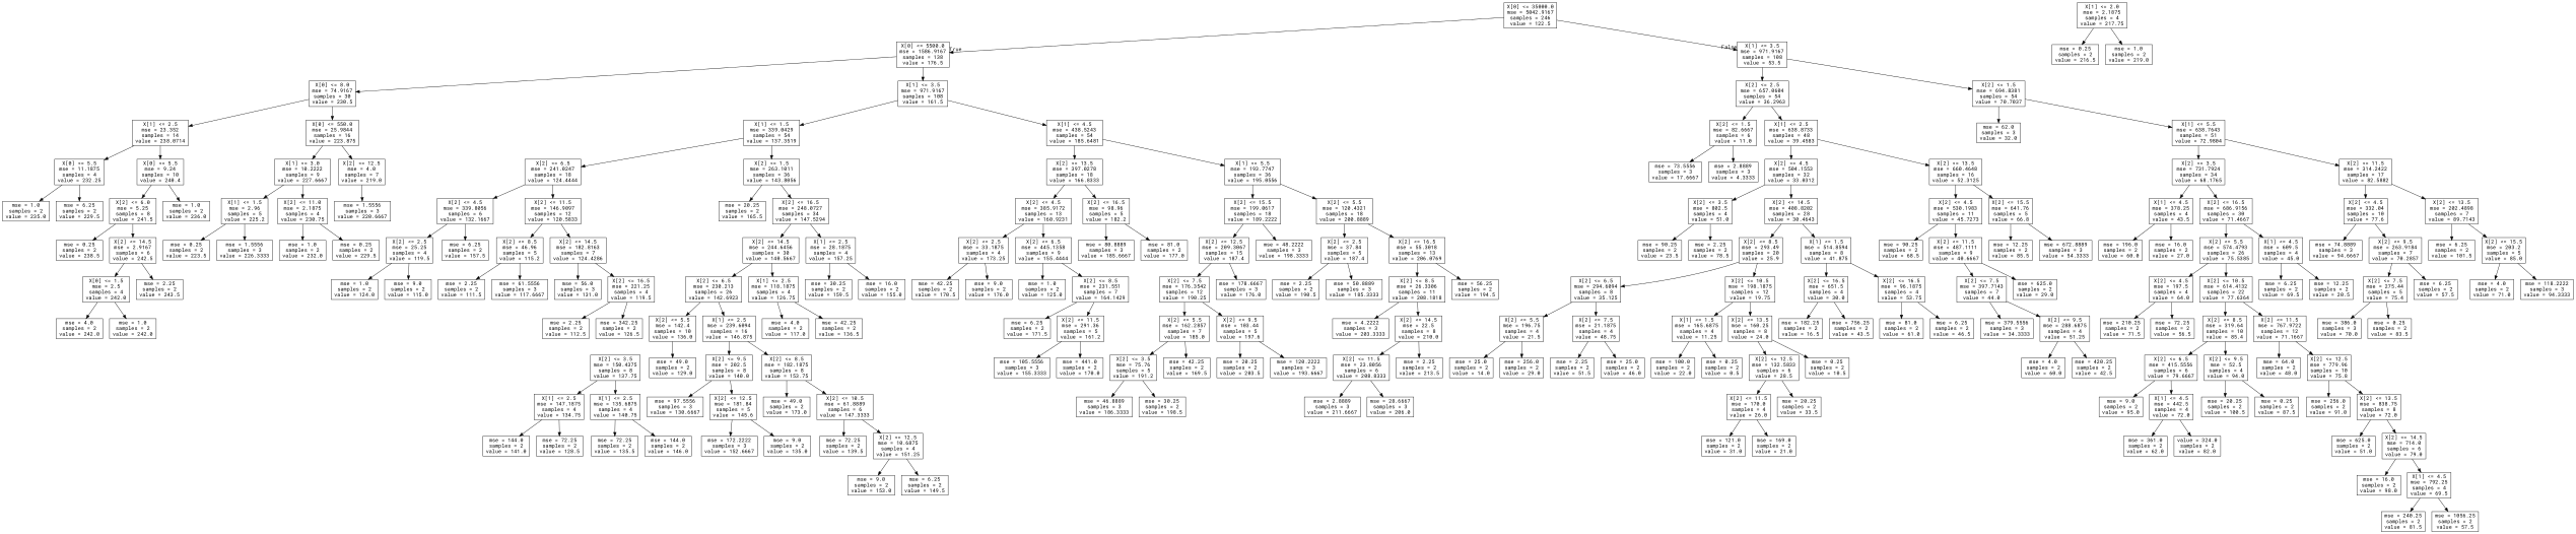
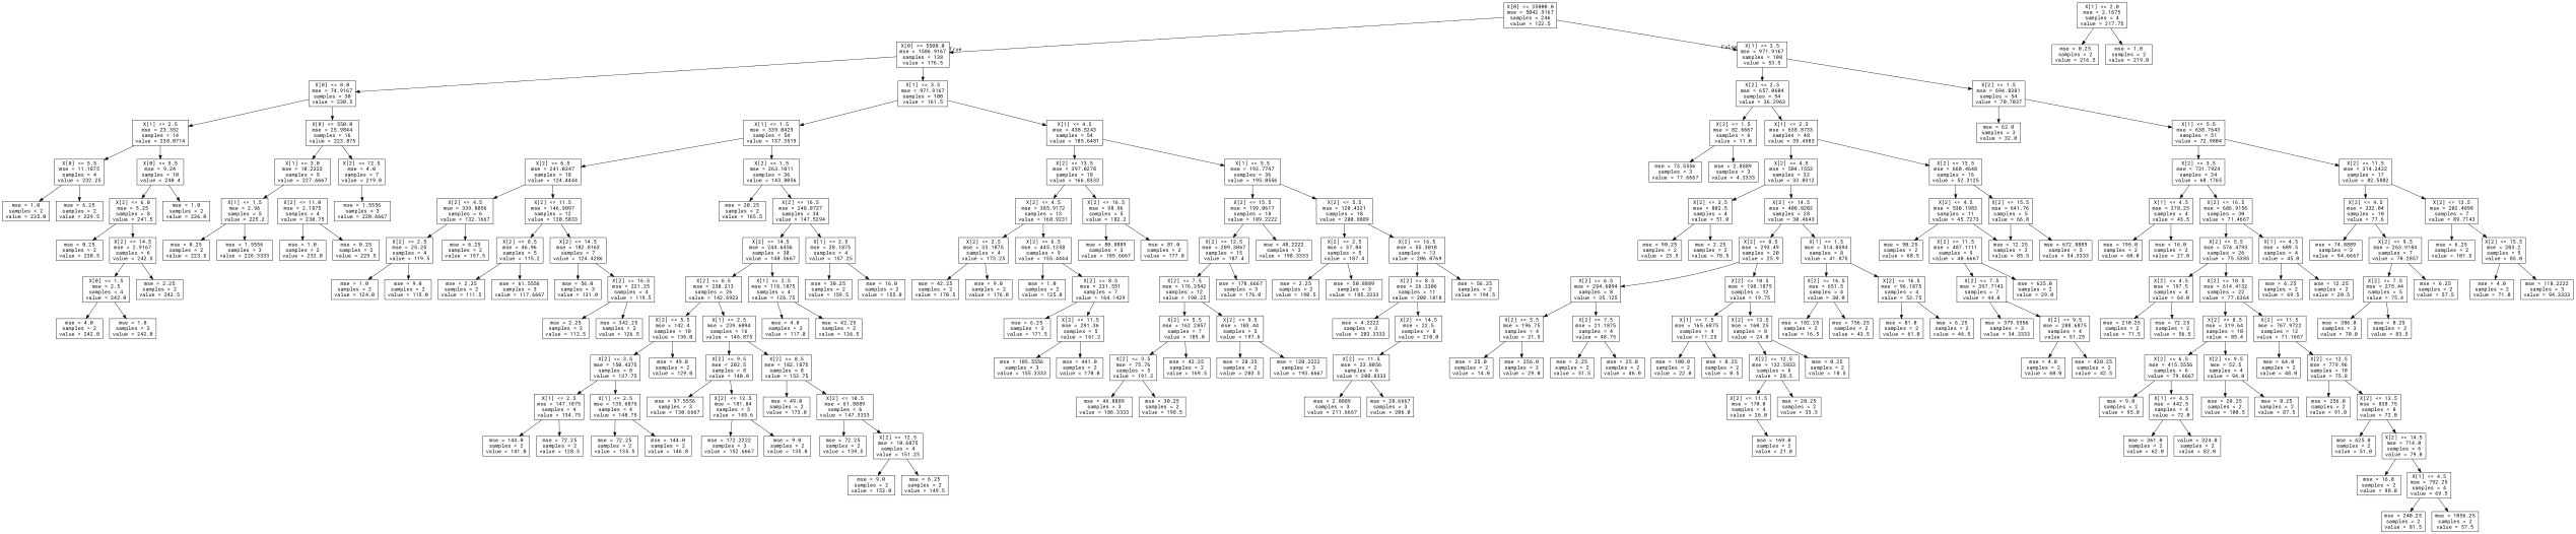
  digraph {
    fontname="Roboto Mono"
    node [fontname="Roboto Mono" shape=box]
    edge [fontname="Roboto Mono"]
    n1 [label="X[0] <= 35000.0\nmse = 5042.9167\nsamples = 246\nvalue = 122.5"]
    n2 [label="X[0] <= 5500.0\nmse = 1586.9167\nsamples = 138\nvalue = 176.5"]
    n3 [label="X[1] <= 3.5\nmse = 971.9167\nsamples = 108\nvalue = 53.5"]
    n4 [label="X[0] <= 8.0\nmse = 74.9167\nsamples = 30\nvalue = 230.5"]
    n5 [label="X[1] <= 3.5\nmse = 971.9167\nsamples = 108\nvalue = 161.5"]
    n6 [label="X[2] <= 2.5\nmse = 657.0604\nsamples = 54\nvalue = 36.2963"]
    n7 [label="X[2] <= 1.5\nmse = 694.8381\nsamples = 54\nvalue = 70.7037"]
    n8 [label="X[1] <= 2.5\nmse = 23.352\nsamples = 14\nvalue = 238.0714"]
    n9 [label="X[0] <= 550.0\nmse = 25.9844\nsamples = 16\nvalue = 223.875"]
    n10 [label="X[1] <= 1.5\nmse = 339.0429\nsamples = 54\nvalue = 137.3519"]
    n11 [label="X[1] <= 4.5\nmse = 438.5243\nsamples = 54\nvalue = 185.6481"]
    n12 [label="X[0] <= 5.5\nmse = 11.1875\nsamples = 4\nvalue = 232.25"]
    n13 [label="X[0] <= 5.5\nmse = 9.24\nsamples = 10\nvalue = 240.4"]
    n14 [label="X[1] <= 3.0\nmse = 10.2222\nsamples = 9\nvalue = 227.6667"]
    n15 [label="X[2] <= 12.5\nmse = 4.0\nsamples = 7\nvalue = 219.0"]
    n16 [label="mse = 1.0\nsamples = 2\nvalue = 235.0"]
    n17 [label="mse = 6.25\nsamples = 2\nvalue = 229.5"]
    n18 [label="X[2] <= 6.0\nmse = 5.25\nsamples = 8\nvalue = 241.5"]
    n19 [label="mse = 1.0\nsamples = 2\nvalue = 236.0"]
    n20 [label="mse = 0.25\nsamples = 2\nvalue = 238.5"]
    n21 [label="X[2] <= 14.5\nmse = 2.9167\nsamples = 6\nvalue = 242.5"]
    n22 [label="X[0] <= 1.5\nmse = 2.5\nsamples = 4\nvalue = 242.0"]
    n23 [label="mse = 2.25\nsamples = 2\nvalue = 243.5"]
    n24 [label="mse = 4.0\nsamples = 2\nvalue = 242.0"]
    n25 [label="mse = 1.0\nsamples = 2\nvalue = 242.0"]
    n26 [label="X[1] <= 1.5\nmse = 2.96\nsamples = 5\nvalue = 225.2"]
    n27 [label="X[2] <= 11.0\nmse = 2.1875\nsamples = 4\nvalue = 230.75"]
    n28 [label="mse = 1.5556\nsamples = 3\nvalue = 220.6667"]
    n29 [label="mse = 0.25\nsamples = 2\nvalue = 223.5"]
    n30 [label="mse = 1.5556\nsamples = 3\nvalue = 226.3333"]
    n31 [label="mse = 1.0\nsamples = 2\nvalue = 232.0"]
    n32 [label="mse = 0.25\nsamples = 2\nvalue = 229.5"]
    n33 [label="X[1] <= 2.0\nmse = 2.1875\nsamples = 4\nvalue = 217.75"]
    n34 [label="mse = 0.25\nsamples = 2\nvalue = 216.5"]
    n35 [label="mse = 1.0\nsamples = 2\nvalue = 219.0"]
    n36 [label="X[2] <= 6.5\nmse = 241.0247\nsamples = 18\nvalue = 124.4444"]
    n37 [label="X[2] <= 1.5\nmse = 263.1011\nsamples = 36\nvalue = 143.8056"]
    n38 [label="X[2] <= 13.5\nmse = 397.0278\nsamples = 18\nvalue = 166.8333"]
    n39 [label="X[1] <= 5.5\nmse = 193.7747\nsamples = 36\nvalue = 195.0556"]
    n40 [label="X[2] <= 4.5\nmse = 339.8056\nsamples = 6\nvalue = 132.1667"]
    n41 [label="X[2] <= 11.5\nmse = 146.9097\nsamples = 12\nvalue = 120.5833"]
    n42 [label="mse = 20.25\nsamples = 2\nvalue = 165.5"]
    n43 [label="X[2] <= 16.5\nmse = 248.0727\nsamples = 34\nvalue = 147.5294"]
    n44 [label="X[2] <= 2.5\nmse = 25.25\nsamples = 4\nvalue = 119.5"]
    n45 [label="mse = 6.25\nsamples = 2\nvalue = 157.5"]
    n46 [label="X[2] <= 8.5\nmse = 46.96\nsamples = 5\nvalue = 115.2"]
    n47 [label="X[2] <= 14.5\nmse = 182.8163\nsamples = 7\nvalue = 124.4286"]
    n48 [label="mse = 1.0\nsamples = 2\nvalue = 124.0"]
    n49 [label="mse = 9.0\nsamples = 2\nvalue = 115.0"]
    n50 [label="mse = 2.25\nsamples = 2\nvalue = 111.5"]
    n51 [label="mse = 61.5556\nsamples = 3\nvalue = 117.6667"]
    n52 [label="mse = 56.0\nsamples = 3\nvalue = 131.0"]
    n53 [label="X[2] <= 16.5\nmse = 221.25\nsamples = 4\nvalue = 119.5"]
    n54 [label="mse = 2.25\nsamples = 2\nvalue = 112.5"]
    n55 [label="mse = 342.25\nsamples = 2\nvalue = 126.5"]
    n56 [label="X[2] <= 14.5\nmse = 244.6456\nsamples = 30\nvalue = 140.5667"]
    n57 [label="X[1] <= 2.5\nmse = 28.1875\nsamples = 4\nvalue = 157.25"]
    n58 [label="X[2] <= 6.5\nmse = 230.213\nsamples = 26\nvalue = 142.6923"]
    n59 [label="X[1] <= 2.5\nmse = 118.1875\nsamples = 4\nvalue = 126.75"]
    n60 [label="mse = 30.25\nsamples = 2\nvalue = 159.5"]
    n61 [label="mse = 16.0\nsamples = 2\nvalue = 155.0"]
    n62 [label="X[2] <= 5.5\nmse = 142.4\nsamples = 10\nvalue = 136.0"]
    n63 [label="X[1] <= 2.5\nmse = 239.6094\nsamples = 16\nvalue = 146.875"]
    n64 [label="mse = 4.0\nsamples = 2\nvalue = 117.0"]
    n65 [label="mse = 42.25\nsamples = 2\nvalue = 136.5"]
    n66 [label="X[2] <= 3.5\nmse = 150.4375\nsamples = 8\nvalue = 137.75"]
    n67 [label="mse = 49.0\nsamples = 2\nvalue = 129.0"]
    n68 [label="X[2] <= 9.5\nmse = 202.5\nsamples = 8\nvalue = 140.0"]
    n69 [label="X[2] <= 8.5\nmse = 182.1875\nsamples = 8\nvalue = 153.75"]
    n70 [label="X[1] <= 2.5\nmse = 147.1875\nsamples = 4\nvalue = 134.75"]
    n71 [label="X[1] <= 2.5\nmse = 135.6875\nsamples = 4\nvalue = 140.75"]
    n72 [label="mse = 144.0\nsamples = 2\nvalue = 141.0"]
    n73 [label="mse = 72.25\nsamples = 2\nvalue = 128.5"]
    n74 [label="mse = 72.25\nsamples = 2\nvalue = 135.5"]
    n75 [label="mse = 144.0\nsamples = 2\nvalue = 146.0"]
    n76 [label="mse = 97.5556\nsamples = 3\nvalue = 130.6667"]
    n77 [label="X[2] <= 12.5\nmse = 181.84\nsamples = 5\nvalue = 145.6"]
    n78 [label="mse = 49.0\nsamples = 2\nvalue = 173.0"]
    n79 [label="X[2] <= 10.5\nmse = 61.8889\nsamples = 6\nvalue = 147.3333"]
    n80 [label="mse = 172.2222\nsamples = 3\nvalue = 152.6667"]
    n81 [label="mse = 9.0\nsamples = 2\nvalue = 135.0"]
    n82 [label="mse = 72.25\nsamples = 2\nvalue = 139.5"]
    n83 [label="X[2] <= 12.5\nmse = 10.6875\nsamples = 4\nvalue = 151.25"]
    n84 [label="mse = 9.0\nsamples = 2\nvalue = 153.0"]
    n85 [label="mse = 6.25\nsamples = 2\nvalue = 149.5"]
    n86 [label="X[2] <= 4.5\nmse = 385.9172\nsamples = 13\nvalue = 160.9231"]
    n87 [label="X[2] <= 16.5\nmse = 98.96\nsamples = 5\nvalue = 182.2"]
    n88 [label="X[2] <= 15.5\nmse = 199.0617\nsamples = 18\nvalue = 189.2222"]
    n89 [label="X[2] <= 5.5\nmse = 120.4321\nsamples = 18\nvalue = 200.8889"]
    n90 [label="X[2] <= 2.5\nmse = 33.1875\nsamples = 4\nvalue = 173.25"]
    n91 [label="X[2] <= 6.5\nmse = 445.1358\nsamples = 9\nvalue = 155.4444"]
    n92 [label="mse = 80.8889\nsamples = 3\nvalue = 185.6667"]
    n93 [label="mse = 81.0\nsamples = 2\nvalue = 177.0"]
    n94 [label="mse = 42.25\nsamples = 2\nvalue = 170.5"]
    n95 [label="mse = 9.0\nsamples = 2\nvalue = 176.0"]
    n96 [label="mse = 1.0\nsamples = 2\nvalue = 125.0"]
    n97 [label="X[2] <= 8.5\nmse = 231.551\nsamples = 7\nvalue = 164.1429"]
    n98 [label="mse = 6.25\nsamples = 2\nvalue = 171.5"]
    n99 [label="X[2] <= 11.5\nmse = 291.36\nsamples = 5\nvalue = 161.2"]
    n100 [label="mse = 105.5556\nsamples = 3\nvalue = 155.3333"]
    n101 [label="mse = 441.0\nsamples = 2\nvalue = 170.0"]
    n102 [label="X[2] <= 12.5\nmse = 209.3067\nsamples = 15\nvalue = 187.4"]
    n103 [label="mse = 48.2222\nsamples = 3\nvalue = 198.3333"]
    n104 [label="X[2] <= 2.5\nmse = 37.84\nsamples = 5\nvalue = 187.4"]
    n105 [label="X[2] <= 16.5\nmse = 55.3018\nsamples = 13\nvalue = 206.0769"]
    n106 [label="X[2] <= 7.5\nmse = 176.3542\nsamples = 12\nvalue = 190.25"]
    n107 [label="mse = 178.6667\nsamples = 3\nvalue = 176.0"]
    n108 [label="X[2] <= 5.5\nmse = 162.2857\nsamples = 7\nvalue = 185.0"]
    n109 [label="X[2] <= 9.5\nmse = 103.44\nsamples = 5\nvalue = 197.6"]
    n110 [label="X[2] <= 3.5\nmse = 75.76\nsamples = 5\nvalue = 191.2"]
    n111 [label="mse = 42.25\nsamples = 2\nvalue = 169.5"]
    n112 [label="mse = 20.25\nsamples = 2\nvalue = 203.5"]
    n113 [label="mse = 120.2222\nsamples = 3\nvalue = 193.6667"]
    n114 [label="mse = 46.8889\nsamples = 3\nvalue = 186.3333"]
    n115 [label="mse = 30.25\nsamples = 2\nvalue = 198.5"]
    n116 [label="mse = 2.25\nsamples = 2\nvalue = 190.5"]
    n117 [label="mse = 50.8889\nsamples = 3\nvalue = 185.3333"]
    n118 [label="X[2] <= 8.5\nmse = 26.3306\nsamples = 11\nvalue = 208.1818"]
    n119 [label="mse = 56.25\nsamples = 2\nvalue = 194.5"]
    n120 [label="mse = 4.2222\nsamples = 3\nvalue = 203.3333"]
    n121 [label="X[2] <= 14.5\nmse = 22.5\nsamples = 8\nvalue = 210.0"]
    n122 [label="X[2] <= 11.5\nmse = 23.8056\nsamples = 6\nvalue = 208.8333"]
-   n123 [label="mse = 2.25\nsamples = 2\nvalue = 213.5"]
    n124 [label="mse = 2.8889\nsamples = 3\nvalue = 211.6667"]
    n125 [label="mse = 28.6667\nsamples = 3\nvalue = 206.0"]
    n126 [label="X[2] <= 1.5\nmse = 82.6667\nsamples = 6\nvalue = 11.0"]
    n127 [label="X[1] <= 2.5\nmse = 638.8733\nsamples = 48\nvalue = 39.4583"]
    n128 [label="mse = 62.0\nsamples = 3\nvalue = 32.0"]
    n129 [label="X[1] <= 5.5\nmse = 638.7643\nsamples = 51\nvalue = 72.9804"]
    n130 [label="mse = 73.5556\nsamples = 3\nvalue = 17.6667"]
    n131 [label="mse = 2.8889\nsamples = 3\nvalue = 4.3333"]
    n132 [label="X[2] <= 4.5\nmse = 504.1553\nsamples = 32\nvalue = 33.0312"]
    n133 [label="X[2] <= 13.5\nmse = 660.4648\nsamples = 16\nvalue = 52.3125"]
    n134 [label="X[2] <= 3.5\nmse = 802.5\nsamples = 4\nvalue = 51.0"]
    n135 [label="X[2] <= 14.5\nmse = 408.8202\nsamples = 28\nvalue = 30.4643"]
    n136 [label="X[2] <= 4.5\nmse = 530.1983\nsamples = 11\nvalue = 45.7273"]
    n137 [label="X[2] <= 15.5\nmse = 641.76\nsamples = 5\nvalue = 66.8"]
    n138 [label="mse = 90.25\nsamples = 2\nvalue = 23.5"]
    n139 [label="mse = 2.25\nsamples = 2\nvalue = 78.5"]
    n140 [label="X[2] <= 8.5\nmse = 293.49\nsamples = 20\nvalue = 25.9"]
    n141 [label="X[1] <= 1.5\nmse = 514.8594\nsamples = 8\nvalue = 41.875"]
    n142 [label="X[2] <= 6.5\nmse = 294.6094\nsamples = 8\nvalue = 35.125"]
    n143 [label="X[2] <= 10.5\nmse = 198.1875\nsamples = 12\nvalue = 19.75"]
    n144 [label="X[2] <= 16.5\nmse = 651.5\nsamples = 4\nvalue = 30.0"]
    n145 [label="X[2] <= 16.5\nmse = 96.1875\nsamples = 4\nvalue = 53.75"]
    n146 [label="X[2] <= 5.5\nmse = 196.75\nsamples = 4\nvalue = 21.5"]
    n147 [label="X[2] <= 7.5\nmse = 21.1875\nsamples = 4\nvalue = 48.75"]
    n148 [label="X[1] <= 1.5\nmse = 165.6875\nsamples = 4\nvalue = 11.25"]
    n149 [label="X[2] <= 13.5\nmse = 160.25\nsamples = 8\nvalue = 24.0"]
    n150 [label="mse = 25.0\nsamples = 2\nvalue = 14.0"]
    n151 [label="mse = 256.0\nsamples = 2\nvalue = 29.0"]
    n152 [label="mse = 2.25\nsamples = 2\nvalue = 51.5"]
    n153 [label="mse = 25.0\nsamples = 2\nvalue = 46.0"]
    n154 [label="mse = 100.0\nsamples = 2\nvalue = 22.0"]
    n155 [label="mse = 0.25\nsamples = 2\nvalue = 0.5"]
    n156 [label="X[2] <= 12.5\nmse = 132.5833\nsamples = 6\nvalue = 28.5"]
    n157 [label="mse = 0.25\nsamples = 2\nvalue = 10.5"]
    n158 [label="X[2] <= 11.5\nmse = 170.0\nsamples = 4\nvalue = 26.0"]
    n159 [label="mse = 20.25\nsamples = 2\nvalue = 33.5"]
-   n160 [label="mse = 121.0\nsamples = 2\nvalue = 31.0"]
    n161 [label="mse = 169.0\nsamples = 2\nvalue = 21.0"]
    n162 [label="mse = 182.25\nsamples = 2\nvalue = 16.5"]
    n163 [label="mse = 756.25\nsamples = 2\nvalue = 43.5"]
    n164 [label="mse = 81.0\nsamples = 2\nvalue = 61.0"]
    n165 [label="mse = 6.25\nsamples = 2\nvalue = 46.5"]
    n166 [label="mse = 90.25\nsamples = 2\nvalue = 68.5"]
    n167 [label="X[2] <= 11.5\nmse = 487.1111\nsamples = 9\nvalue = 40.6667"]
    n168 [label="mse = 12.25\nsamples = 2\nvalue = 85.5"]
    n169 [label="mse = 672.8889\nsamples = 3\nvalue = 54.3333"]
    n170 [label="X[2] <= 7.5\nmse = 397.7143\nsamples = 7\nvalue = 44.0"]
    n171 [label="mse = 625.0\nsamples = 2\nvalue = 29.0"]
    n172 [label="mse = 379.5556\nsamples = 3\nvalue = 34.3333"]
    n173 [label="X[2] <= 9.5\nmse = 288.6875\nsamples = 4\nvalue = 51.25"]
    n174 [label="mse = 4.0\nsamples = 2\nvalue = 60.0"]
    n175 [label="mse = 420.25\nsamples = 2\nvalue = 42.5"]
    n176 [label="X[2] <= 3.5\nmse = 731.7924\nsamples = 34\nvalue = 68.1765"]
    n177 [label="X[2] <= 11.5\nmse = 314.2422\nsamples = 17\nvalue = 82.5882"]
    n178 [label="X[1] <= 4.5\nmse = 378.25\nsamples = 4\nvalue = 43.5"]
    n179 [label="X[2] <= 16.5\nmse = 686.9156\nsamples = 30\nvalue = 71.4667"]
    n180 [label="X[2] <= 4.5\nmse = 332.04\nsamples = 10\nvalue = 77.6"]
    n181 [label="X[2] <= 13.5\nmse = 202.4898\nsamples = 7\nvalue = 89.7143"]
    n182 [label="mse = 196.0\nsamples = 2\nvalue = 60.0"]
    n183 [label="mse = 16.0\nsamples = 2\nvalue = 27.0"]
    n184 [label="X[2] <= 5.5\nmse = 574.4793\nsamples = 26\nvalue = 75.5385"]
    n185 [label="X[1] <= 4.5\nmse = 609.5\nsamples = 4\nvalue = 45.0"]
    n186 [label="X[2] <= 4.5\nmse = 197.5\nsamples = 4\nvalue = 64.0"]
    n187 [label="X[2] <= 10.5\nmse = 614.4132\nsamples = 22\nvalue = 77.6364"]
    n188 [label="mse = 6.25\nsamples = 2\nvalue = 69.5"]
    n189 [label="mse = 12.25\nsamples = 2\nvalue = 20.5"]
    n190 [label="mse = 210.25\nsamples = 2\nvalue = 71.5"]
    n191 [label="mse = 72.25\nsamples = 2\nvalue = 56.5"]
    n192 [label="X[2] <= 8.5\nmse = 319.64\nsamples = 10\nvalue = 85.4"]
    n193 [label="X[2] <= 11.5\nmse = 767.9722\nsamples = 12\nvalue = 71.1667"]
    n194 [label="X[2] <= 6.5\nmse = 415.5556\nsamples = 6\nvalue = 79.6667"]
    n195 [label="X[2] <= 9.5\nmse = 52.5\nsamples = 4\nvalue = 94.0"]
    n196 [label="mse = 64.0\nsamples = 2\nvalue = 48.0"]
    n197 [label="X[2] <= 12.5\nmse = 779.96\nsamples = 10\nvalue = 75.8"]
    n198 [label="mse = 9.0\nsamples = 2\nvalue = 95.0"]
    n199 [label="X[1] <= 4.5\nmse = 442.5\nsamples = 4\nvalue = 72.0"]
    n200 [label="mse = 20.25\nsamples = 2\nvalue = 100.5"]
    n201 [label="mse = 0.25\nsamples = 2\nvalue = 87.5"]
    n202 [label="mse = 361.0\nsamples = 2\nvalue = 62.0"]
    n203 [label="value = 324.0\nsamples = 2\nvalue = 82.0"]
    n204 [label="mse = 256.0\nsamples = 2\nvalue = 91.0"]
    n205 [label="X[2] <= 13.5\nmse = 838.75\nsamples = 8\nvalue = 72.0"]
    n206 [label="mse = 625.0\nsamples = 2\nvalue = 51.0"]
    n207 [label="X[2] <= 14.5\nmse = 714.0\nsamples = 6\nvalue = 79.0"]
    n208 [label="mse = 16.0\nsamples = 2\nvalue = 98.0"]
    n209 [label="X[1] <= 4.5\nmse = 792.25\nsamples = 4\nvalue = 69.5"]
    n210 [label="mse = 240.25\nsamples = 2\nvalue = 81.5"]
    n211 [label="mse = 1056.25\nsamples = 2\nvalue = 57.5"]
    n212 [label="mse = 74.8889\nsamples = 3\nvalue = 94.6667"]
    n213 [label="X[2] <= 9.5\nmse = 263.9184\nsamples = 7\nvalue = 70.2857"]
    n214 [label="mse = 6.25\nsamples = 2\nvalue = 101.5"]
    n215 [label="X[2] <= 15.5\nmse = 203.2\nsamples = 5\nvalue = 85.0"]
    n216 [label="X[2] <= 7.5\nmse = 275.44\nsamples = 5\nvalue = 75.4"]
    n217 [label="mse = 6.25\nsamples = 2\nvalue = 57.5"]
    n218 [label="mse = 386.0\nsamples = 3\nvalue = 70.0"]
    n219 [label="mse = 0.25\nsamples = 2\nvalue = 83.5"]
    n220 [label="mse = 4.0\nsamples = 2\nvalue = 71.0"]
    n221 [label="mse = 118.2222\nsamples = 3\nvalue = 94.3333"]
    n1 -> n2 [headlabel=True labelangle=45 labeldistance=2.5]
    n1 -> n3 [headlabel=False labelangle=-45 labeldistance=2.5]
    n2 -> n4
    n2 -> n5
    n3 -> n6
    n3 -> n7
    n4 -> n8
    n4 -> n9
    n5 -> n10
    n5 -> n11
    n6 -> n126
    n6 -> n127
    n7 -> n128
    n7 -> n129
    n8 -> n12
    n8 -> n13
    n9 -> n14
    n9 -> n15
    n10 -> n36
    n10 -> n37
    n11 -> n38
    n11 -> n39
    n12 -> n16
    n12 -> n17
    n13 -> n18
    n13 -> n19
    n14 -> n26
-   n14 -> n27
    n15 -> n28
    n18 -> n20
    n18 -> n21
    n21 -> n22
    n21 -> n23
    n22 -> n24
    n22 -> n25
    n26 -> n29
    n26 -> n30
    n27 -> n31
    n27 -> n32
    n33 -> n34
    n33 -> n35
    n36 -> n40
    n36 -> n41
    n37 -> n42
    n37 -> n43
    n38 -> n86
    n38 -> n87
    n39 -> n88
    n39 -> n89
    n40 -> n44
    n40 -> n45
    n41 -> n46
    n41 -> n47
    n43 -> n56
    n43 -> n57
    n44 -> n48
    n44 -> n49
    n46 -> n50
    n46 -> n51
    n47 -> n52
    n47 -> n53
    n53 -> n54
    n53 -> n55
    n56 -> n58
    n56 -> n59
    n57 -> n60
    n57 -> n61
    n58 -> n62
    n58 -> n63
    n59 -> n64
    n59 -> n65
+   n62 -> n66
    n62 -> n67
    n63 -> n68
    n63 -> n69
    n66 -> n70
    n66 -> n71
    n68 -> n76
    n68 -> n77
    n69 -> n78
    n69 -> n79
    n70 -> n72
    n70 -> n73
    n71 -> n74
    n71 -> n75
    n77 -> n80
    n77 -> n81
    n79 -> n82
    n79 -> n83
    n83 -> n84
    n83 -> n85
    n86 -> n90
    n86 -> n91
    n87 -> n92
    n87 -> n93
    n88 -> n102
    n88 -> n103
    n89 -> n104
    n89 -> n105
    n90 -> n94
    n90 -> n95
    n91 -> n96
    n91 -> n97
    n97 -> n98
    n97 -> n99
    n99 -> n100
    n99 -> n101
    n102 -> n106
    n102 -> n107
    n104 -> n116
    n104 -> n117
    n105 -> n118
    n105 -> n119
    n106 -> n108
    n106 -> n109
    n108 -> n110
    n108 -> n111
    n109 -> n112
    n109 -> n113
    n110 -> n114
    n110 -> n115
    n118 -> n120
    n118 -> n121
    n121 -> n122
-   n121 -> n123
    n122 -> n124
    n122 -> n125
    n126 -> n130
    n126 -> n131
    n127 -> n132
    n127 -> n133
    n129 -> n176
    n129 -> n177
    n132 -> n134
    n132 -> n135
    n133 -> n136
    n133 -> n137
    n134 -> n138
    n134 -> n139
    n135 -> n140
    n135 -> n141
    n136 -> n166
-   n136 -> n167
+   n136 -> n168
    n137 -> n168
    n137 -> n169
    n140 -> n142
    n140 -> n143
    n141 -> n144
    n141 -> n145
    n142 -> n146
    n142 -> n147
    n143 -> n148
    n143 -> n149
    n144 -> n162
    n144 -> n163
    n145 -> n164
    n145 -> n165
    n146 -> n150
    n146 -> n151
    n147 -> n152
    n147 -> n153
    n148 -> n154
    n148 -> n155
    n149 -> n156
    n149 -> n157
    n156 -> n158
    n156 -> n159
-   n158 -> n160
    n158 -> n161
    n167 -> n170
    n167 -> n171
    n170 -> n172
    n170 -> n173
    n173 -> n174
    n173 -> n175
    n176 -> n178
    n176 -> n179
    n177 -> n180
    n177 -> n181
    n178 -> n182
    n178 -> n183
    n179 -> n184
    n179 -> n185
    n180 -> n212
    n180 -> n213
    n181 -> n214
    n181 -> n215
    n184 -> n186
    n184 -> n187
    n185 -> n188
    n185 -> n189
    n186 -> n190
    n186 -> n191
    n187 -> n192
    n187 -> n193
    n192 -> n194
    n192 -> n195
    n193 -> n196
    n193 -> n197
    n194 -> n198
    n194 -> n199
    n195 -> n200
    n195 -> n201
    n197 -> n204
    n197 -> n205
    n199 -> n202
    n199 -> n203
    n205 -> n206
    n205 -> n207
    n207 -> n208
    n207 -> n209
    n209 -> n210
    n209 -> n211
    n213 -> n216
    n213 -> n217
    n215 -> n220
    n215 -> n221
    n216 -> n218
    n216 -> n219
  }
